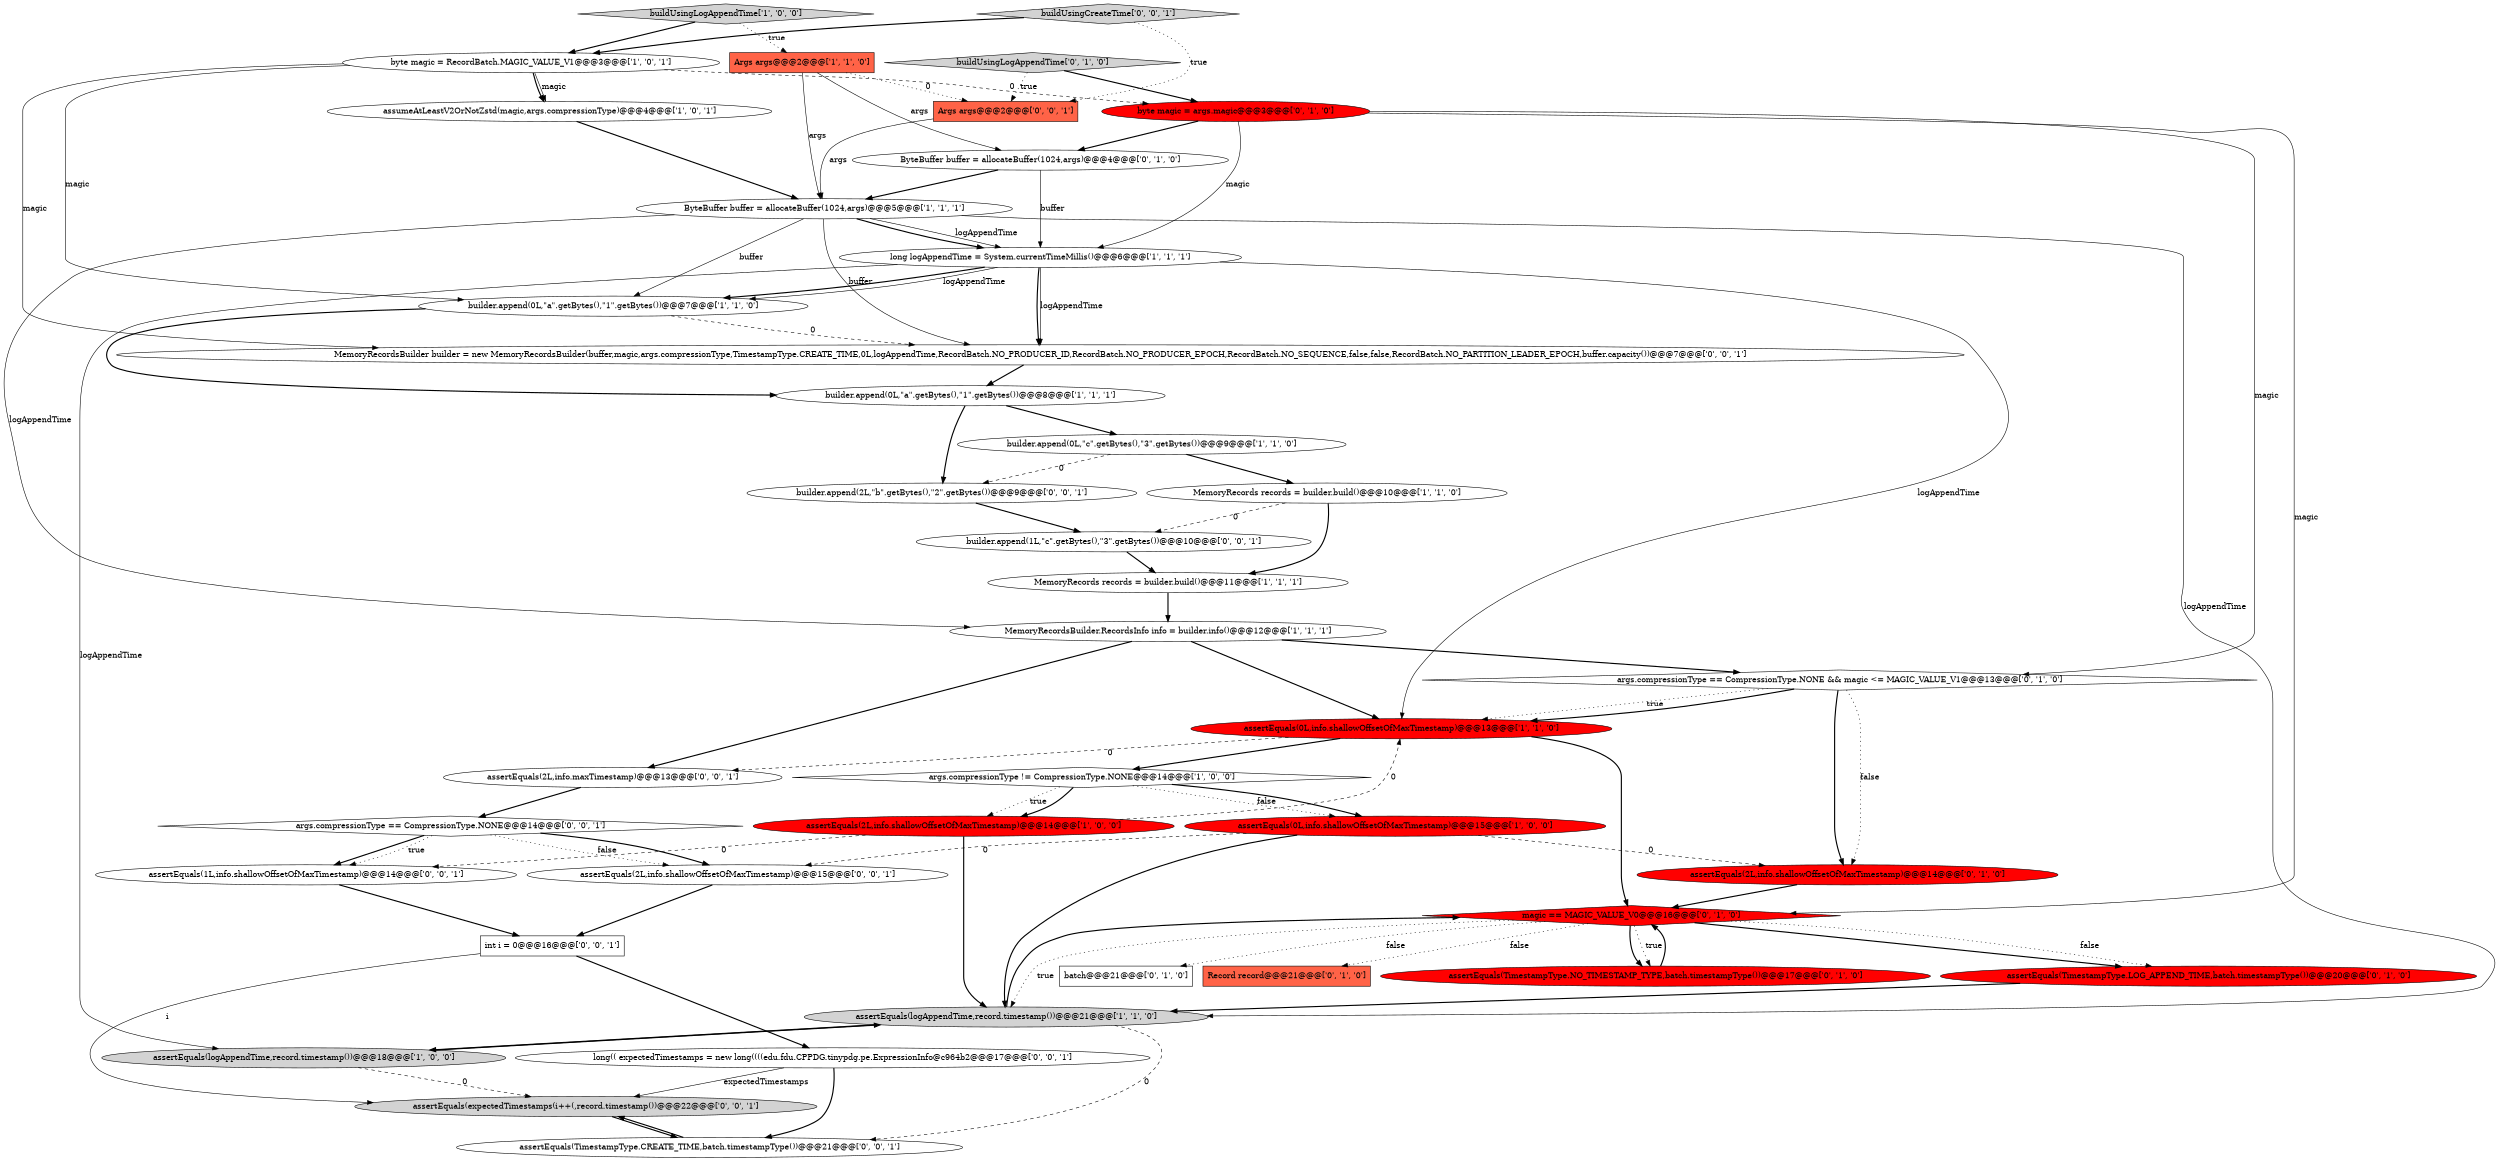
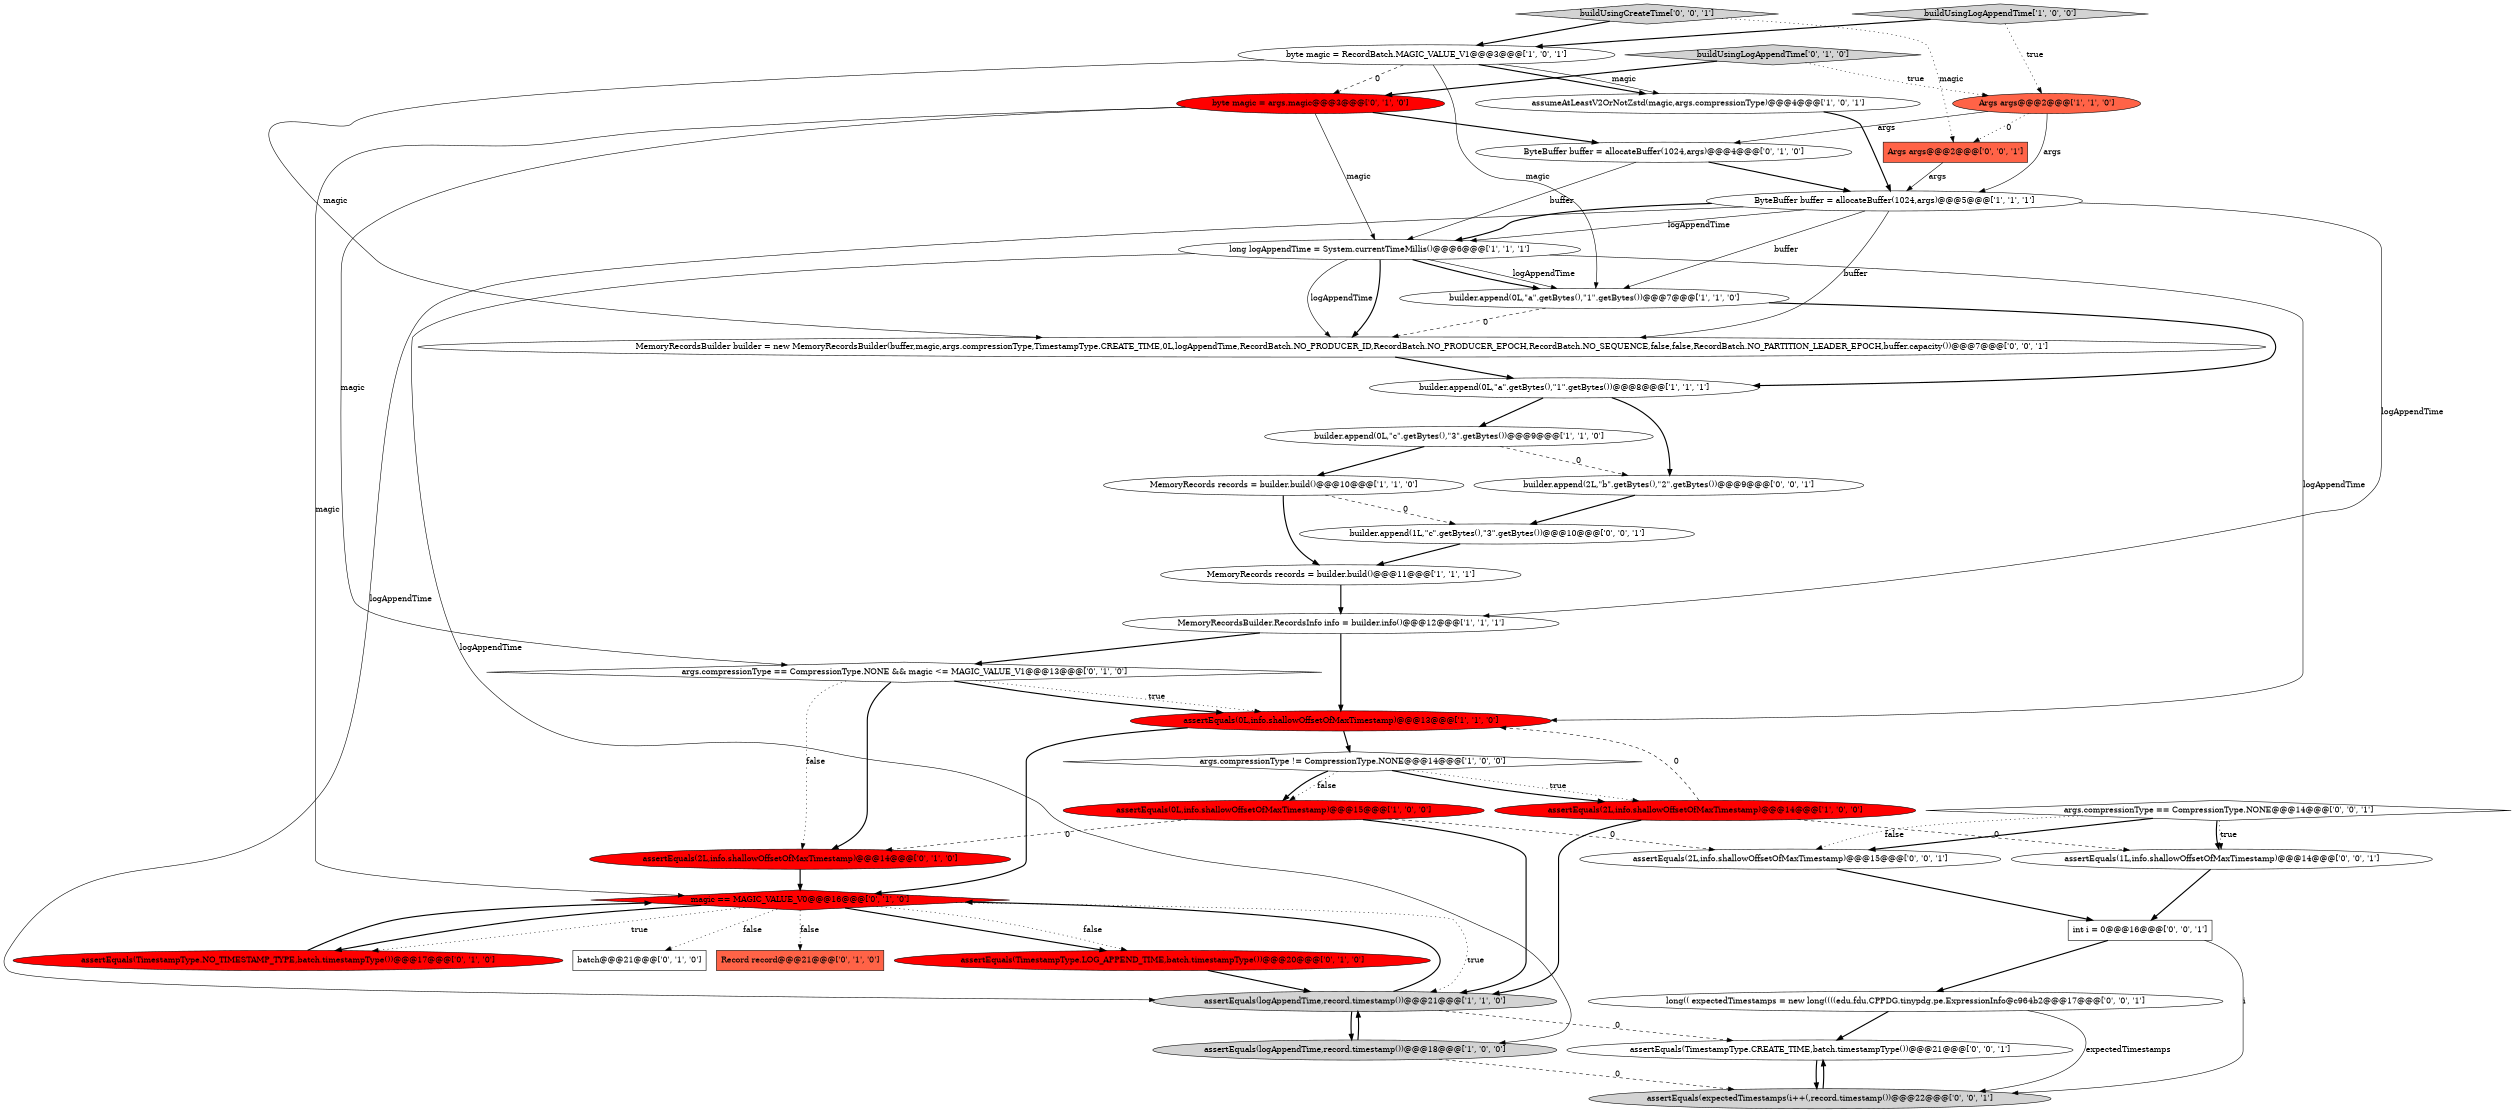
  digraph {
    node [fillcolor=white shape=ellipse style=filled]
    edge [style=bold]
    n1 [fillcolor=red label="assertEquals(0L,info.shallowOffsetOfMaxTimestamp)@@@13@@@['1', '1', '0']"]
-   n2 [label="assertEquals(2L,info.maxTimestamp)@@@13@@@['0', '0', '1']"]
    n3 [fillcolor=red label="magic == MAGIC_VALUE_V0@@@16@@@['0', '1', '0']" shape=diamond]
    n4 [label="args.compressionType != CompressionType.NONE@@@14@@@['1', '0', '0']" shape=diamond]
    n5 [label="args.compressionType == CompressionType.NONE@@@14@@@['0', '0', '1']" shape=diamond]
    n6 [fillcolor=red label="assertEquals(TimestampType.LOG_APPEND_TIME,batch.timestampType())@@@20@@@['0', '1', '0']"]
    n7 [fillcolor=lightgray label="assertEquals(logAppendTime,record.timestamp())@@@21@@@['1', '1', '0']"]
    n8 [label="batch@@@21@@@['0', '1', '0']" shape=box]
    n9 [fillcolor=tomato label="Record record@@@21@@@['0', '1', '0']" shape=box]
    n10 [fillcolor=red label="assertEquals(TimestampType.NO_TIMESTAMP_TYPE,batch.timestampType())@@@17@@@['0', '1', '0']"]
    n11 [fillcolor=red label="assertEquals(0L,info.shallowOffsetOfMaxTimestamp)@@@15@@@['1', '0', '0']"]
    n12 [fillcolor=red label="assertEquals(2L,info.shallowOffsetOfMaxTimestamp)@@@14@@@['1', '0', '0']"]
    n13 [label="long logAppendTime = System.currentTimeMillis()@@@6@@@['1', '1', '1']"]
    n14 [label="MemoryRecordsBuilder builder = new MemoryRecordsBuilder(buffer,magic,args.compressionType,TimestampType.CREATE_TIME,0L,logAppendTime,RecordBatch.NO_PRODUCER_ID,RecordBatch.NO_PRODUCER_EPOCH,RecordBatch.NO_SEQUENCE,false,false,RecordBatch.NO_PARTITION_LEADER_EPOCH,buffer.capacity())@@@7@@@['0', '0', '1']"]
    n15 [fillcolor=lightgray label="assertEquals(logAppendTime,record.timestamp())@@@18@@@['1', '0', '0']"]
    n16 [label="builder.append(0L,\"a\".getBytes(),\"1\".getBytes())@@@7@@@['1', '1', '0']"]
    n17 [label="builder.append(0L,\"a\".getBytes(),\"1\".getBytes())@@@8@@@['1', '1', '1']"]
    n18 [fillcolor=lightgray label="assertEquals(expectedTimestamps(i++(,record.timestamp())@@@22@@@['0', '0', '1']"]
    n19 [label="assertEquals(TimestampType.CREATE_TIME,batch.timestampType())@@@21@@@['0', '0', '1']"]
    n20 [fillcolor=lightgray label="buildUsingLogAppendTime['1', '0', '0']" shape=diamond]
-   n21 [fillcolor=tomato label="Args args@@@2@@@['1', '1', '0']" shape=box]
+   n21 [fillcolor=tomato label="Args args@@@2@@@['1', '1', '0']"]
    n22 [label="byte magic = RecordBatch.MAGIC_VALUE_V1@@@3@@@['1', '0', '1']"]
    n23 [label="ByteBuffer buffer = allocateBuffer(1024,args)@@@5@@@['1', '1', '1']"]
    n24 [label="ByteBuffer buffer = allocateBuffer(1024,args)@@@4@@@['0', '1', '0']"]
    n25 [fillcolor=tomato label="Args args@@@2@@@['0', '0', '1']" shape=box]
    n26 [fillcolor=red label="byte magic = args.magic@@@3@@@['0', '1', '0']"]
    n27 [label="assumeAtLeastV2OrNotZstd(magic,args.compressionType)@@@4@@@['1', '0', '1']"]
    n28 [label="builder.append(0L,\"c\".getBytes(),\"3\".getBytes())@@@9@@@['1', '1', '0']"]
    n29 [label="builder.append(2L,\"b\".getBytes(),\"2\".getBytes())@@@9@@@['0', '0', '1']"]
    n30 [label="MemoryRecordsBuilder.RecordsInfo info = builder.info()@@@12@@@['1', '1', '1']"]
    n31 [label="args.compressionType == CompressionType.NONE && magic <= MAGIC_VALUE_V1@@@13@@@['0', '1', '0']" shape=diamond]
    n32 [label="MemoryRecords records = builder.build()@@@10@@@['1', '1', '0']"]
    n33 [label="builder.append(1L,\"c\".getBytes(),\"3\".getBytes())@@@10@@@['0', '0', '1']"]
    n34 [label="MemoryRecords records = builder.build()@@@11@@@['1', '1', '1']"]
    n35 [label="assertEquals(2L,info.shallowOffsetOfMaxTimestamp)@@@15@@@['0', '0', '1']"]
    n36 [label="assertEquals(1L,info.shallowOffsetOfMaxTimestamp)@@@14@@@['0', '0', '1']"]
    n37 [label="int i = 0@@@16@@@['0', '0', '1']" shape=box]
    n38 [label="long(( expectedTimestamps = new long((((edu.fdu.CPPDG.tinypdg.pe.ExpressionInfo@c964b2@@@17@@@['0', '0', '1']"]
    n39 [fillcolor=lightgray label="buildUsingLogAppendTime['0', '1', '0']" shape=diamond]
    n40 [fillcolor=red label="assertEquals(2L,info.shallowOffsetOfMaxTimestamp)@@@14@@@['0', '1', '0']"]
    n41 [fillcolor=lightgray label="buildUsingCreateTime['0', '0', '1']" shape=diamond]
-   n1 -> n2 [label=0 style=dashed]
    n1 -> n3
    n1 -> n4
-   n2 -> n5
    n3 -> n6
    n3 -> n6 [label=false style=dotted]
    n3 -> n7 [label=true style=dotted]
    n3 -> n8 [label=false style=dotted]
    n3 -> n9 [label=false style=dotted]
    n3 -> n10
    n3 -> n10 [label=true style=dotted]
    n4 -> n11 [label=false style=dotted]
    n4 -> n11
    n4 -> n12 [label=true style=dotted]
    n4 -> n12
    n5 -> n35 [label=false style=dotted]
    n5 -> n35
    n5 -> n36
    n5 -> n36 [label=true style=dotted]
    n6 -> n7
    n7 -> n3
    n7 -> n15
    n7 -> n19 [label=0 style=dashed]
    n10 -> n3
    n11 -> n7
    n11 -> n35 [label=0 style=dashed]
    n11 -> n40 [label=0 style=dashed]
    n12 -> n1 [label=0 style=dashed]
    n12 -> n7
    n12 -> n36 [label=0 style=dashed]
    n13 -> n1 [label=logAppendTime style=solid]
    n13 -> n14 [label=logAppendTime style=solid]
    n13 -> n14
    n13 -> n15 [label=logAppendTime style=solid]
    n13 -> n16
    n13 -> n16 [label=logAppendTime style=solid]
    n14 -> n17
    n15 -> n7
    n15 -> n18 [label=0 style=dashed]
    n16 -> n14 [label=0 style=dashed]
    n16 -> n17
    n17 -> n28
    n17 -> n29
    n18 -> n19
    n19 -> n18
    n20 -> n21 [label=true style=dotted]
    n20 -> n22
    n21 -> n23 [label=args style=solid]
    n21 -> n24 [label=args style=solid]
    n21 -> n25 [label=0 style=dotted]
    n22 -> n14 [label=magic style=solid]
    n22 -> n16 [label=magic style=solid]
    n22 -> n26 [label=0 style=dashed]
    n22 -> n27
    n22 -> n27 [label=magic style=solid]
    n23 -> n7 [label=logAppendTime style=solid]
    n23 -> n13
    n23 -> n13 [label=logAppendTime style=solid]
    n23 -> n14 [label=buffer style=solid]
    n23 -> n16 [label=buffer style=solid]
    n23 -> n30 [label=logAppendTime style=solid]
    n24 -> n13 [label=buffer style=solid]
    n24 -> n23
    n25 -> n23 [label=args style=solid]
    n26 -> n3 [label=magic style=solid]
    n26 -> n13 [label=magic style=solid]
    n26 -> n24
    n26 -> n31 [label=magic style=solid]
    n27 -> n23
    n28 -> n29 [label=0 style=dashed]
    n28 -> n32
    n29 -> n33
    n30 -> n1
-   n30 -> n2
    n30 -> n31
    n31 -> n1 [label=true style=dotted]
    n31 -> n1
    n31 -> n40
    n31 -> n40 [label=false style=dotted]
    n32 -> n33 [label=0 style=dashed]
    n32 -> n34
    n33 -> n34
    n34 -> n30
    n35 -> n37
    n36 -> n37
    n37 -> n18 [label=i style=solid]
    n37 -> n38
    n38 -> n18 [label=expectedTimestamps style=solid]
    n38 -> n19
-   n39 -> n25 [label=true style=dotted]
+   n39 -> n21 [label=true style=dotted]
    n39 -> n26
    n40 -> n3
    n41 -> n22
-   n41 -> n25 [label=true style=dotted]
+   n41 -> n25 [label=magic style=dotted]
  }
